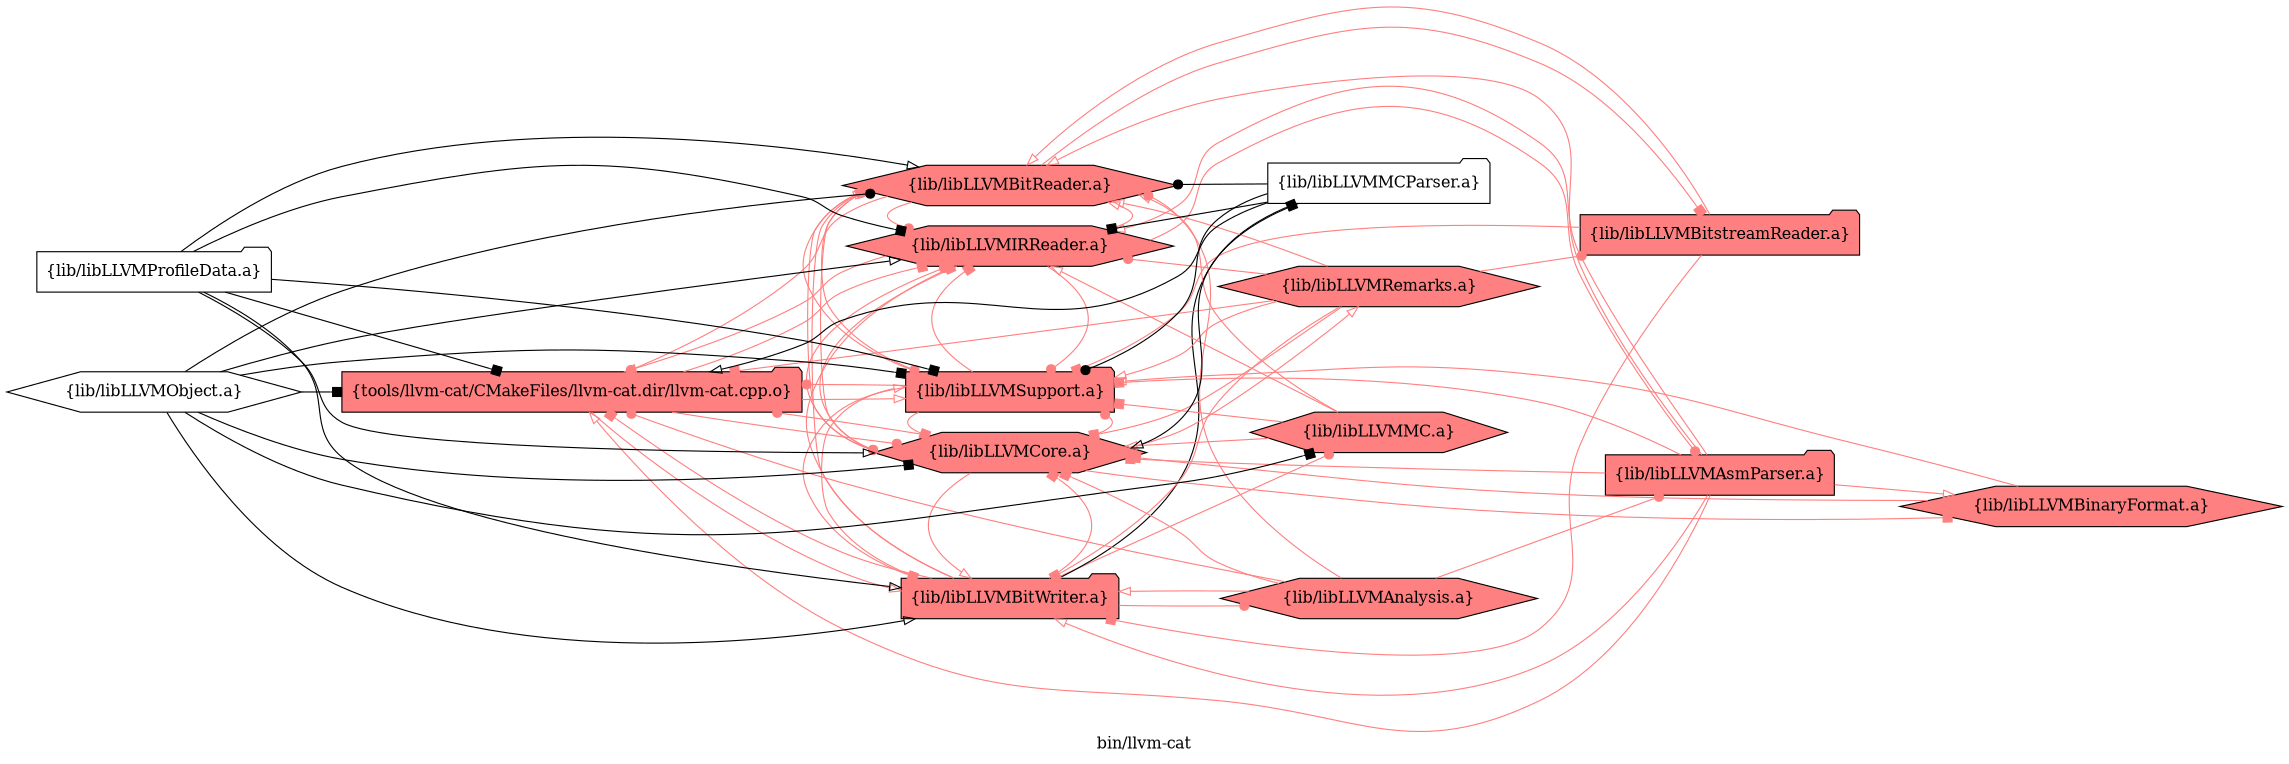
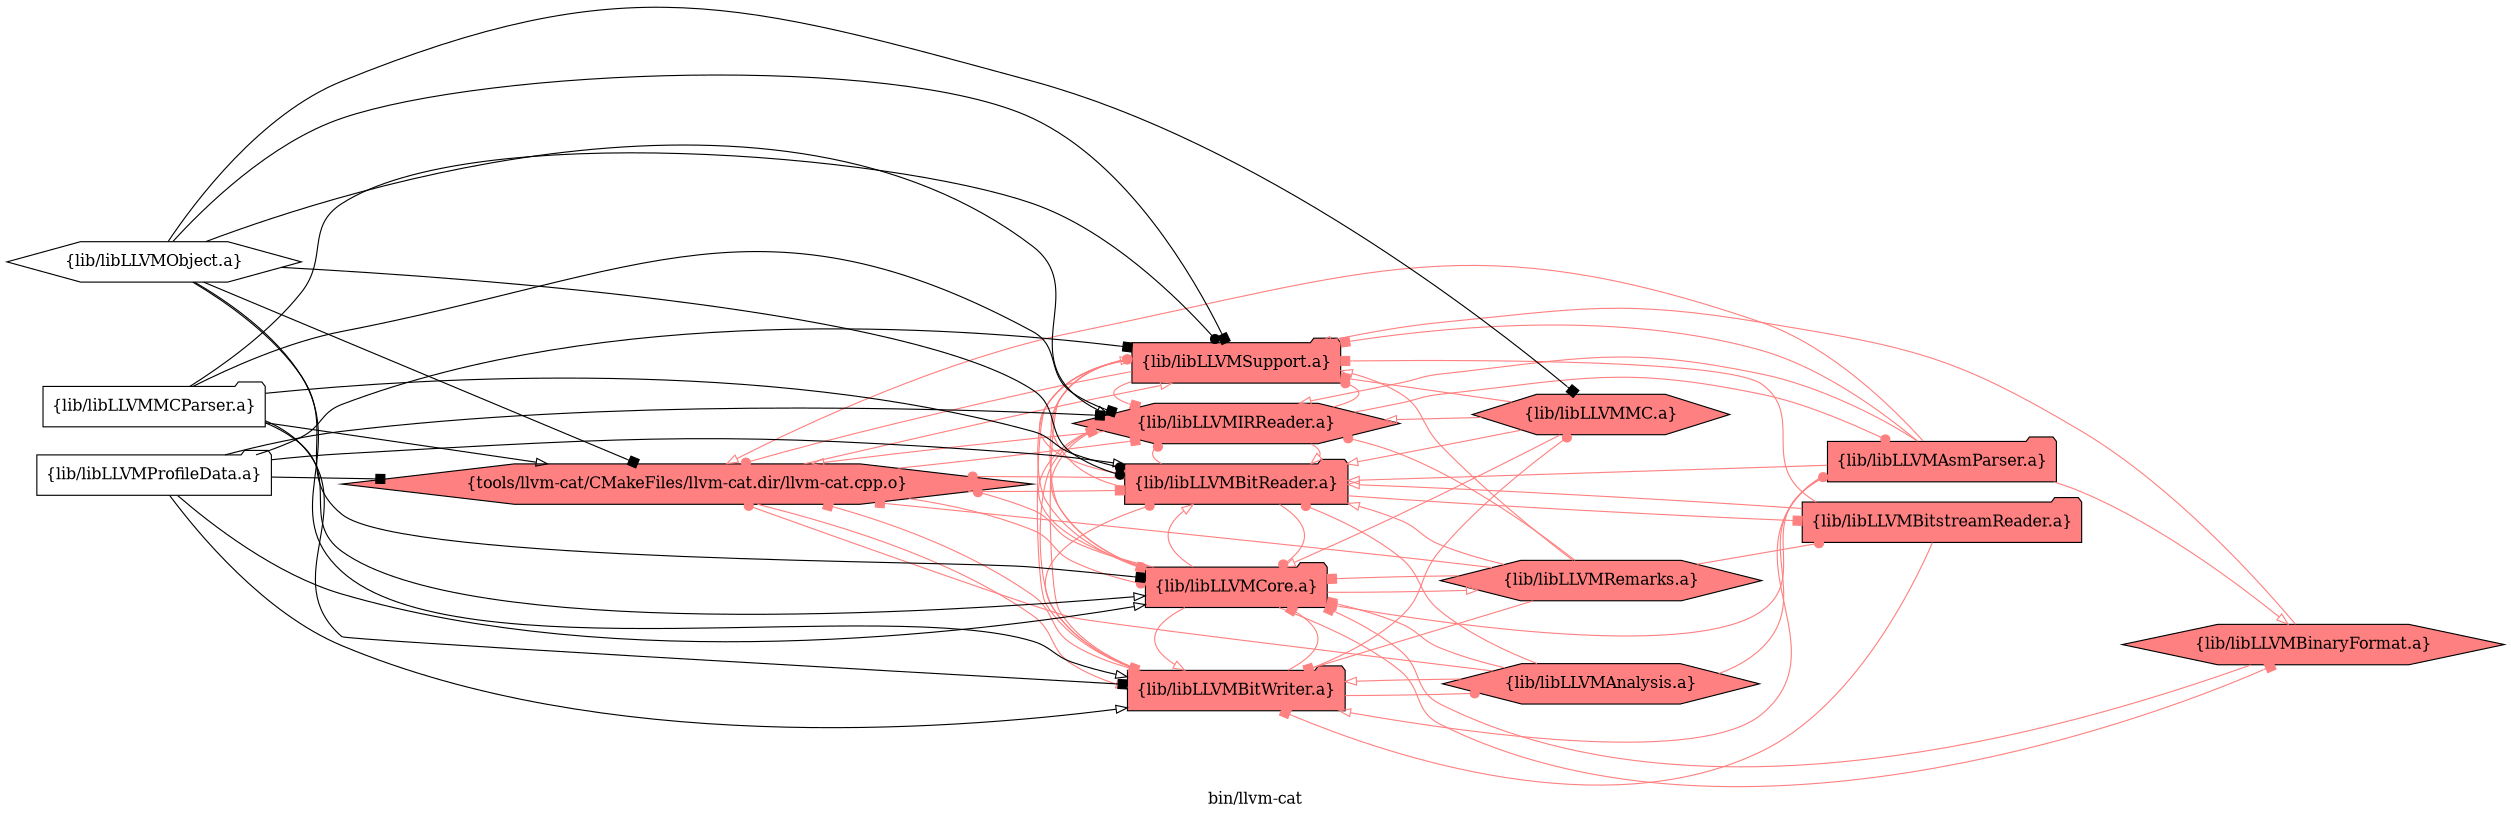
  digraph {
    label="bin/llvm-cat"
    rankdir=LR
    node [fillcolor="1.000000 0.5 1" group=1 shape=hexagon style=filled]
    edge [arrowhead=box color="1.000000 0.5 1"]
-   n1 [label="{tools/llvm-cat/CMakeFiles/llvm-cat.dir/llvm-cat.cpp.o}" shape=folder]
+   n1 [label="{tools/llvm-cat/CMakeFiles/llvm-cat.dir/llvm-cat.cpp.o}"]
    n2 [label="{lib/libLLVMIRReader.a}"]
-   n3 [label="{lib/libLLVMBitReader.a}"]
+   n3 [label="{lib/libLLVMBitReader.a}" shape=folder]
    n4 [label="{lib/libLLVMBitWriter.a}" shape=folder]
-   n5 [label="{lib/libLLVMCore.a}"]
+   n5 [label="{lib/libLLVMCore.a}" shape=folder]
    n6 [label="{lib/libLLVMSupport.a}" shape=folder]
    n7 [label="{lib/libLLVMAsmParser.a}" shape=folder]
    n8 [label="{lib/libLLVMBitstreamReader.a}" shape=folder]
    n9 [label="{lib/libLLVMAnalysis.a}"]
    n10 [label="{lib/libLLVMMC.a}"]
    n11 [label="{lib/libLLVMBinaryFormat.a}"]
    n12 [label="{lib/libLLVMRemarks.a}"]
    n13 [group=0 label="{lib/libLLVMProfileData.a}" shape=folder fillcolor="" style=""]
    n14 [group=0 label="{lib/libLLVMObject.a}" fillcolor="" style=""]
    n15 [group=0 label="{lib/libLLVMMCParser.a}" shape=folder fillcolor="" style=""]
    subgraph sub_1 {
      rank=same
      n1
    }
    subgraph sub_2 {
      rank=same
      n2
      n3
      n4
      n5
      n6
    }
    n1 -> n2
+   n1 -> n3
    n1 -> n4 [arrowhead=onormal]
    n1 -> n5 [arrowhead=dot]
    n1 -> n6 [arrowhead=onormal]
    n2 -> n1 [arrowhead=onormal]
    n2 -> n3 [arrowhead=onormal]
    n2 -> n5 [arrowhead=dot]
    n2 -> n6 [arrowhead=dot]
    n2 -> n7 [arrowhead=dot]
    n3 -> n1 [arrowhead=dot]
    n3 -> n2 [arrowhead=dot]
    n3 -> n5 [arrowhead=dot]
    n3 -> n6 [arrowhead=dot]
    n3 -> n8
    n4 -> n1
    n4 -> n2
    n4 -> n3 [arrowhead=dot]
    n4 -> n5
    n4 -> n6 [arrowhead=onormal]
    n4 -> n9 [arrowhead=dot]
    n4 -> n10 [arrowhead=dot]
    n5 -> n1 [arrowhead=dot]
    n5 -> n2 [arrowhead=dot]
    n5 -> n3 [arrowhead=onormal]
    n5 -> n4 [arrowhead=onormal]
    n5 -> n6 [arrowhead=dot]
    n5 -> n11
    n5 -> n12 [arrowhead=onormal]
    n6 -> n1 [arrowhead=dot]
    n6 -> n2
    n6 -> n3
    n6 -> n4
    n6 -> n5
    n7 -> n1 [arrowhead=onormal]
    n7 -> n2 [arrowhead=onormal]
    n7 -> n3 [arrowhead=onormal]
    n7 -> n4 [arrowhead=onormal]
    n7 -> n5
    n7 -> n6
    n7 -> n11 [arrowhead=onormal]
    n8 -> n3 [arrowhead=onormal]
    n8 -> n4
    n8 -> n6
    n9 -> n1 [arrowhead=dot]
    n9 -> n3 [arrowhead=dot]
    n9 -> n4 [arrowhead=onormal]
    n9 -> n5
    n9 -> n7 [arrowhead=dot]
    n10 -> n2 [arrowhead=onormal]
    n10 -> n3 [arrowhead=onormal]
    n10 -> n5 [arrowhead=onormal]
    n10 -> n6
    n11 -> n5
    n11 -> n6 [arrowhead=onormal]
    n12 -> n1
    n12 -> n2 [arrowhead=dot]
    n12 -> n3 [arrowhead=onormal]
    n12 -> n4
    n12 -> n5
    n12 -> n6 [arrowhead=onormal]
    n12 -> n8 [arrowhead=dot]
    n13 -> n1 [color=""]
    n13 -> n2 [color=""]
    n13 -> n3 [arrowhead=onormal color=""]
    n13 -> n4 [arrowhead=onormal color=""]
    n13 -> n5 [arrowhead=onormal color=""]
    n13 -> n6 [color=""]
    n14 -> n1 [color=""]
    n14 -> n2 [arrowhead=onormal color=""]
    n14 -> n3 [arrowhead=dot color=""]
    n14 -> n4 [arrowhead=onormal color=""]
    n14 -> n5 [color=""]
    n14 -> n6 [color=""]
    n14 -> n10 [color=""]
    n15 -> n1 [arrowhead=onormal color=""]
    n15 -> n2 [color=""]
    n15 -> n3 [arrowhead=dot color=""]
-   n4 -> n15 [color=""]
+   n15 -> n4 [color=""]
    n15 -> n5 [arrowhead=onormal color=""]
    n15 -> n6 [arrowhead=dot color=""]
  }
